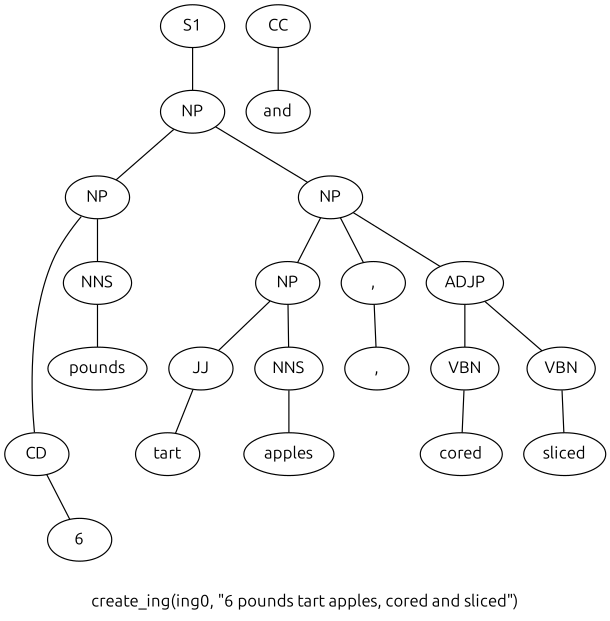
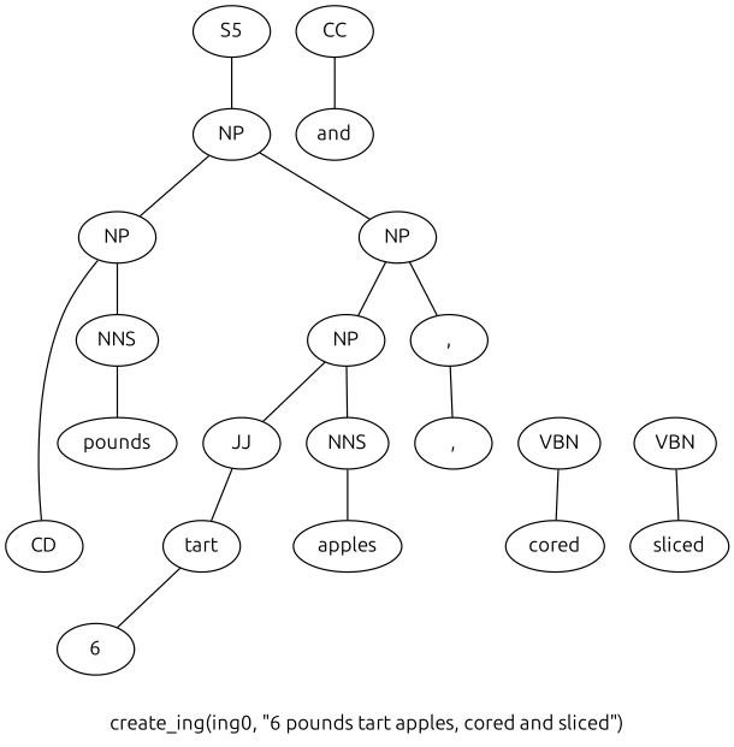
  graph {
    fontname=Ubuntu
    label="create_ing(ing0, \"6 pounds tart apples, cored and sliced\")"
    node [fontname=Ubuntu]
    edge [fontname=Ubuntu]
-   n1 [label=S1]
+   n1 [label=S5]
    n2 [label=NP]
    n3 [label=NP]
    n4 [label=NP]
    n5 [label=CD]
    n6 [label=NNS]
    n7 [label=NP]
    n8 [label=","]
-   n9 [label=ADJP]
    n10 [label=6]
    n11 [label=pounds]
    n12 [label=JJ]
    n13 [label=NNS]
    n14 [label=","]
    n15 [label=VBN]
    n16 [label=VBN]
    n17 [label=tart]
    n18 [label=apples]
    n19 [label=cored]
    n20 [label=CC]
    n21 [label=and]
    n22 [label=sliced]
    n1 -- n2
    n2 -- n3
    n2 -- n4
    n3 -- n5
    n3 -- n6
    n4 -- n7
    n4 -- n8
-   n4 -- n9
-   n5 -- n10
+   n17 -- n10
    n6 -- n11
    n7 -- n12
    n7 -- n13
    n8 -- n14
-   n9 -- n15
-   n9 -- n16
    n12 -- n17
    n13 -- n18
    n15 -- n19
    n16 -- n22
    n20 -- n21
  }
